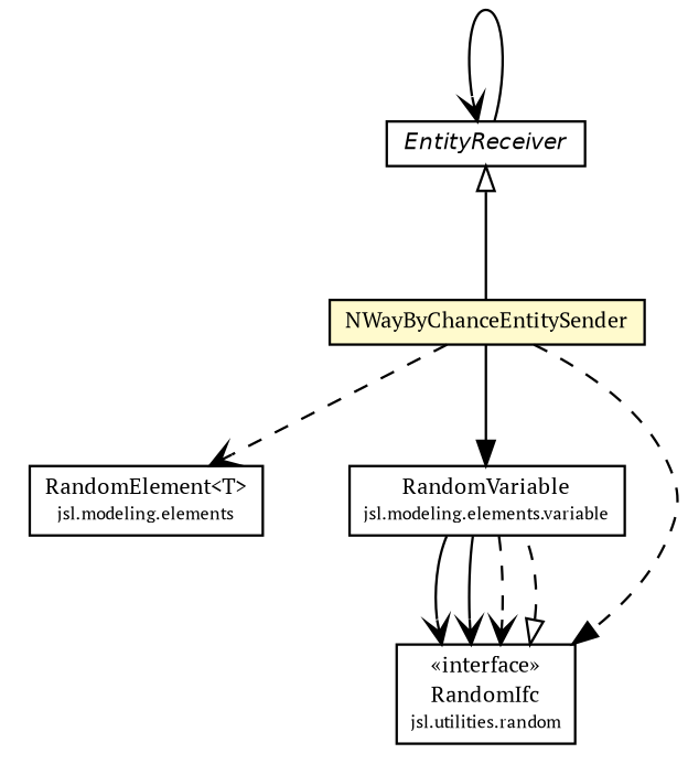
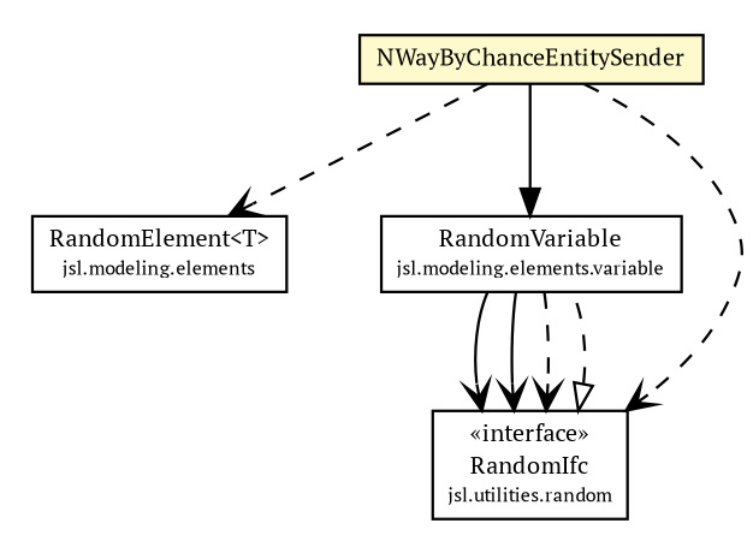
  digraph {
    fontname="PT Serif"
    nodesep=0.25
    ranksep=0.5
    node [fontcolor=black fontname="PT Serif" fontsize=9.0 shape=plaintext]
    edge [arrowhead=open color=black fontcolor=black fontname="PT Serif" fontsize=10.0 headport=p labelfontname=Helvetica labelfontsize=10 tailport=p]
    n1 [label=<<table title="jsl.modeling.elements.RandomElement" border="0" cellborder="1" cellspacing="0" cellpadding="2" port="p" href="../RandomElement.html"> 		<tr><td><table border="0" cellspacing="0" cellpadding="1"> <tr><td align="center" balign="center"> RandomElement&lt;T&gt; </td></tr> <tr><td align="center" balign="center"><font point-size="7.0"> jsl.modeling.elements </font></td></tr> 		</table></td></tr> 		</table>>]
    n2 [label=<<table title="jsl.modeling.elements.resource.NWayByChanceEntitySender" border="0" cellborder="1" cellspacing="0" cellpadding="2" port="p" bgcolor="lemonChiffon" href="./NWayByChanceEntitySender.html"> 		<tr><td><table border="0" cellspacing="0" cellpadding="1"> <tr><td align="center" balign="center"> NWayByChanceEntitySender </td></tr> 		</table></td></tr> 		</table>>]
    n3 [label=<<table title="jsl.modeling.elements.variable.RandomVariable" border="0" cellborder="1" cellspacing="0" cellpadding="2" port="p" href="../variable/RandomVariable.html"> 		<tr><td><table border="0" cellspacing="0" cellpadding="1"> <tr><td align="center" balign="center"> RandomVariable </td></tr> <tr><td align="center" balign="center"><font point-size="7.0"> jsl.modeling.elements.variable </font></td></tr> 		</table></td></tr> 		</table>>]
    n4 [label=<<table title="jsl.utilities.random.RandomIfc" border="0" cellborder="1" cellspacing="0" cellpadding="2" port="p" href="../../../utilities/random/RandomIfc.html"> 		<tr><td><table border="0" cellspacing="0" cellpadding="1"> <tr><td align="center" balign="center"> &#171;interface&#187; </td></tr> <tr><td align="center" balign="center"> RandomIfc </td></tr> <tr><td align="center" balign="center"><font point-size="7.0"> jsl.utilities.random </font></td></tr> 		</table></td></tr> 		</table>>]
-   n5 [label=<<table title="jsl.modeling.elements.resource.EntityReceiver" border="0" cellborder="1" cellspacing="0" cellpadding="2" port="p" href="./EntityReceiver.html"> 		<tr><td><table border="0" cellspacing="0" cellpadding="1"> <tr><td align="center" balign="center"><font face="Helvetica-Oblique"> EntityReceiver </font></td></tr> 		</table></td></tr> 		</table>>]
    n2 -> n1 [style=dashed]
    n2 -> n3 [arrowhead=normal]
-   n2 -> n4 [arrowhead=normal style=dashed]
+   n2 -> n4 [style=dashed]
    n3 -> n4
    n3 -> n4
    n3 -> n4 [style=dashed]
    n4 -> n3 [arrowtail=empty dir=back fontsize=10 style=dashed arrowhead="" color="" fontcolor=""]
-   n5 -> n2 [arrowtail=empty dir=back fontsize=10 arrowhead="" color="" fontcolor=""]
-   n5 -> n5
  }
